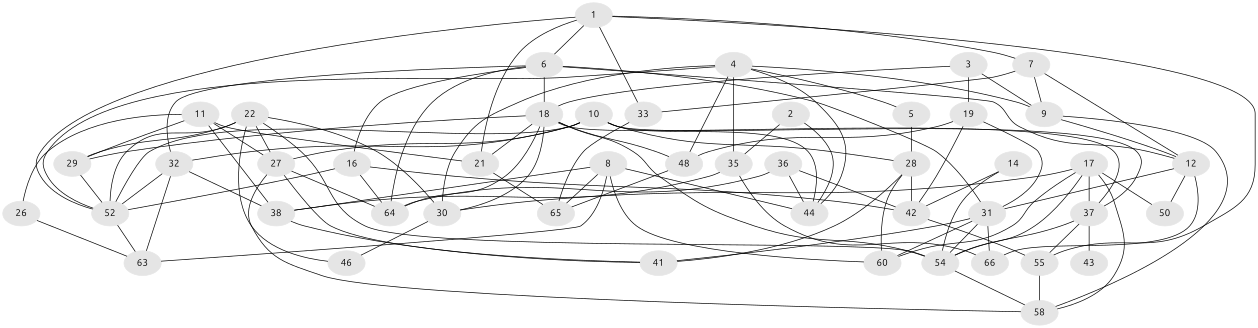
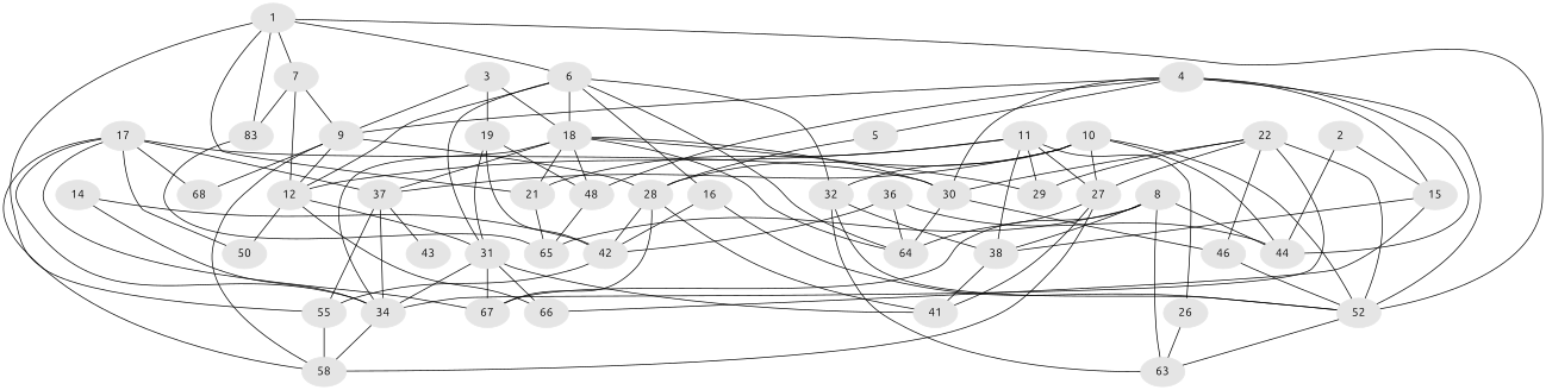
  graph {
    fontname=Ubuntu
    node [color=gray90 fontname=Ubuntu style=filled]
    edge [fontname=Ubuntu]
    1 [super="+20"]
    6
    7
    21
-   33
+   33 [label=83]
    52 [super="+62"]
    55 [super="+60"]
    18 [super="+45"]
    12 [super="+61"]
    16 [super="+24"]
    31 [super="+35"]
    32 [super="+40"]
    64
    9 [super="+59"]
    65
    63
    58
-   15 [super="+69" label=35]
+   15 [super="+69"]
    38
    66
    2
    44
    28
+   68
    3
    19 [super="+23"]
    30 [super="+34"]
    37 [super="+51"]
    29
-   54 [super="+57"]
+   54 [super="+57" label=34]
    48
    42 [super="+56"]
    4 [super="+13"]
    5
-   67 [label=60]
+   67
    41
    46
    50
    8 [super="+25"]
    10 [super="+49"]
    27 [super="+47"]
    43
    11
    26
    14
    17 [super="+39"]
    22 [super="+53"]
    36
    1 -- 6
    1 -- 7
    1 -- 21
    1 -- 33
    1 -- 52
    1 -- 55
    6 -- 18
    6 -- 12
    6 -- 16
    6 -- 31
    6 -- 32
    6 -- 64
    7 -- 33
    7 -- 12
    7 -- 9
    21 -- 65
    33 -- 65
    52 -- 63
    55 -- 58
    18 -- 21
    18 -- 64
    18 -- 30
    18 -- 37
    18 -- 29
    18 -- 54
    18 -- 48
    12 -- 31
    12 -- 66
    12 -- 50
    16 -- 52
-   16 -- 64
+   30 -- 64
    16 -- 42
    31 -- 66
    31 -- 54
    31 -- 67
    31 -- 41
    32 -- 52
    32 -- 63
    32 -- 38
    9 -- 12
    9 -- 58
+   9 -- 28
+   9 -- 68
    15 -- 38
    15 -- 66
    38 -- 41
    2 -- 15
    2 -- 44
    28 -- 42
    28 -- 67
    28 -- 41
    3 -- 18
    3 -- 9
    3 -- 19
    19 -- 31
    19 -- 48
    19 -- 42
    30 -- 46
    37 -- 55
    37 -- 54
    37 -- 43 [weight=2]
-   29 -- 52
+   46 -- 52
    54 -- 58
    48 -- 65
    42 -- 55 [weight=2]
    4 -- 52
    4 -- 9
    4 -- 15 [weight=2]
    4 -- 44
    4 -- 30
    4 -- 48
    4 -- 5
    5 -- 28
    8 -- 65
    8 -- 63
    8 -- 38
    8 -- 44
    8 -- 67
    10 -- 52
    10 -- 32
    10 -- 44
    10 -- 28
    10 -- 37
    10 -- 27
    27 -- 64
    27 -- 58
    27 -- 41
    11 -- 21
+   11 -- 12
    11 -- 38
    11 -- 29
    11 -- 27
    11 -- 26
    26 -- 63
    14 -- 54
    14 -- 42
    17 -- 58
+   17 -- 68
    17 -- 30
    17 -- 37
    17 -- 54
    17 -- 67
    17 -- 50
    22 -- 52 [weight=2]
    22 -- 30
    22 -- 29
    22 -- 54
    22 -- 46
    22 -- 27
    36 -- 64
    36 -- 44
    36 -- 42
  }
